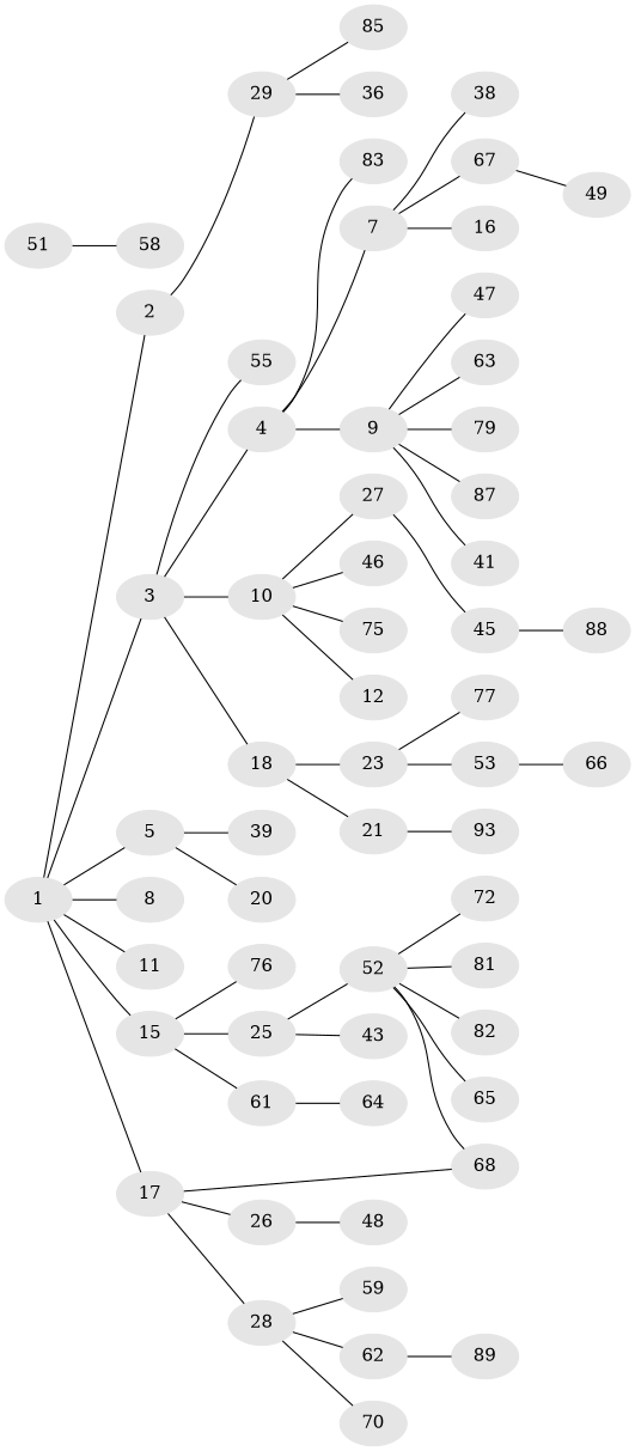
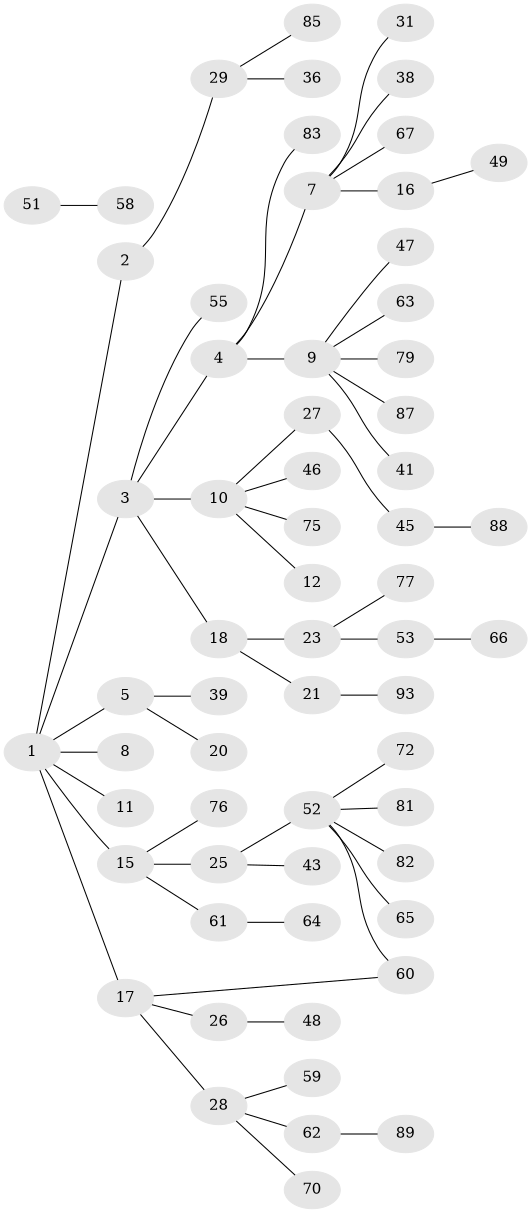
  graph {
    rankdir=LR
    node [color=gray90 style=filled]
    1 [super="+6"]
    2 [super="+22"]
    3 [super="+24"]
    5 [super="+14"]
    8 [super="+19"]
    11
    15 [super="+56"]
    17 [super="+68"]
    29 [super="+40"]
    4
    10 [super="+67"]
    18 [super="+44"]
    55
    20 [super="+37"]
    39
    25 [super="+76"]
    61
    n18 [label=76 super="+86"]
    26 [super="+32"]
    28 [super="+30"]
-   60 [label=68]
+   60
    36
    85
    7 [super="+13"]
    9 [super="+35"]
    83
    12 [super="+73"]
    27
    46
    75
    21 [super="+84"]
    23
    16 [super="+33"]
+   31
    38 [super="+42"]
    n36 [label=67]
    41
    47 [super="+50"]
    63
    79
    87
    49
    45 [super="+78"]
    43
    52 [super="+54"]
    64 [super="+80"]
    48
    59 [super="+69"]
    62 [super="+90"]
    70
    93
    53
    77
    66
    65 [super="+74"]
    72 [super="+92"]
    81
    82
    88
    89
    51 [super="+94"]
    58
    1 -- 2
    1 -- 3
    1 -- 5
    1 -- 8
    1 -- 11
    1 -- 15
    1 -- 17
    2 -- 29
    3 -- 4
    3 -- 10
    3 -- 18
    3 -- 55
    5 -- 20
    5 -- 39
    15 -- 25
    15 -- 61
    15 -- n18
    17 -- 26
    17 -- 28
    17 -- 60
    29 -- 36
    29 -- 85
    4 -- 7
    4 -- 9
    4 -- 83
    10 -- 12
    10 -- 27
    10 -- 46
    10 -- 75
    18 -- 21
    18 -- 23
    25 -- 43
    25 -- 52
    61 -- 64
    26 -- 48
    28 -- 59
    28 -- 62
    28 -- 70
    7 -- 16
+   7 -- 31
    7 -- 38
    7 -- n36
    9 -- 41
    9 -- 47
    9 -- 63
    9 -- 79
    9 -- 87
    27 -- 45
    21 -- 93
    23 -- 53
    23 -- 77
-   n36 -- 49
+   16 -- 49
    45 -- 88
    52 -- 60
    52 -- 65
    52 -- 72
    52 -- 81
    52 -- 82
    62 -- 89
    53 -- 66
    51 -- 58
  }
